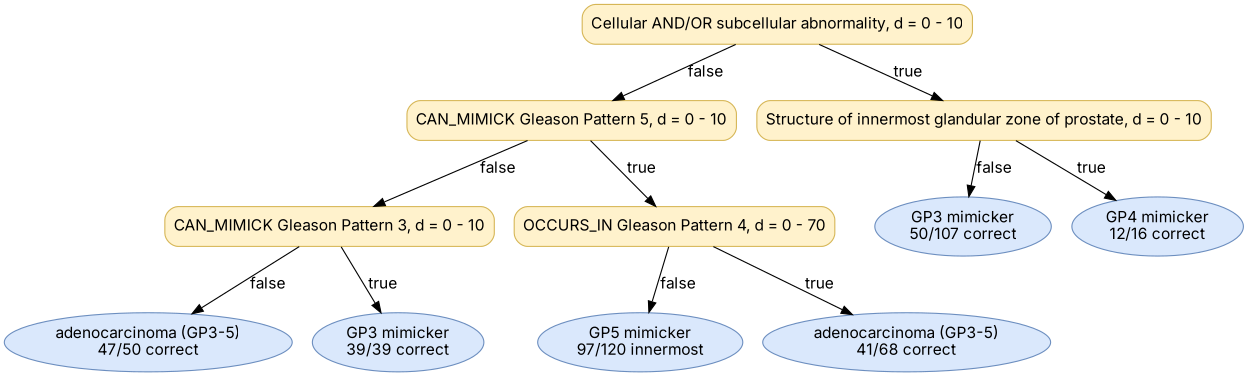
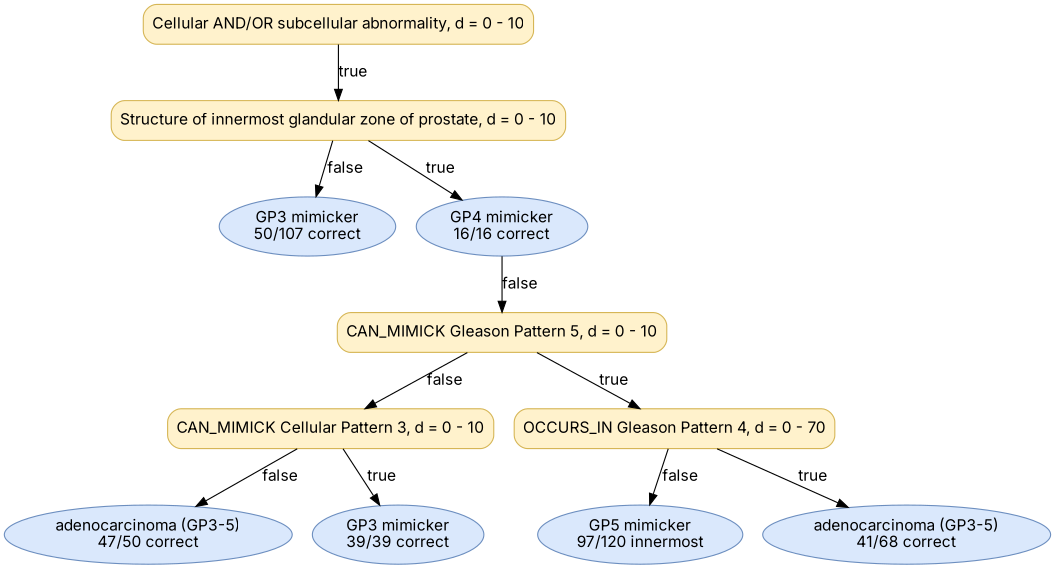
  digraph {
    fontname=Inter
    node [color="#6C8EBF" fillcolor="#DAE8FC" fontname=Inter shape=ellipse style="rounded,filled"]
    edge [fontname=Inter]
    n1 [color="#D6B656" fillcolor="#FFF2CC" label="Cellular AND/OR subcellular abnormality, d = 0 - 10" shape=box]
    n2 [color="#D6B656" fillcolor="#FFF2CC" label="CAN_MIMICK Gleason Pattern 5, d = 0 - 10" shape=box]
    n3 [color="#D6B656" fillcolor="#FFF2CC" label="Structure of innermost glandular zone of prostate, d = 0 - 10" shape=box]
-   n4 [color="#D6B656" fillcolor="#FFF2CC" label="CAN_MIMICK Gleason Pattern 3, d = 0 - 10" shape=box]
+   n4 [color="#D6B656" fillcolor="#FFF2CC" label="CAN_MIMICK Cellular Pattern 3, d = 0 - 10" shape=box]
    n5 [color="#D6B656" fillcolor="#FFF2CC" label="OCCURS_IN Gleason Pattern 4, d = 0 - 70" shape=box]
    n6 [label=<GP3 mimicker<br/>50/107 correct>]
-   n7 [label=<GP4 mimicker<br/>12/16 correct>]
+   n7 [label=<GP4 mimicker<br/>16/16 correct>]
    n8 [label=<adenocarcinoma (GP3-5)<br/>47/50 correct>]
    n9 [label=<GP3 mimicker<br/>39/39 correct>]
    n10 [label=<GP5 mimicker<br/>97/120 innermost>]
    n11 [label=<adenocarcinoma (GP3-5)<br/>41/68 correct>]
-   n1 -> n2 [label=false]
+   n7 -> n2 [label=false]
    n1 -> n3 [label=true]
    n2 -> n4 [label=false]
    n2 -> n5 [label=true]
    n3 -> n6 [label=false]
    n3 -> n7 [label=true]
    n4 -> n8 [label=false]
    n4 -> n9 [label=true]
    n5 -> n10 [label=false]
    n5 -> n11 [label=true]
  }
